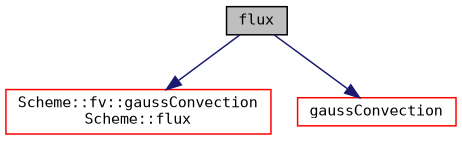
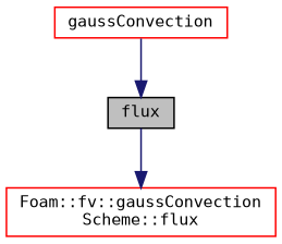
  digraph {
    fontname="DejaVu Sans Mono"
    rankdir=TB
    node [color=red fontname="DejaVu Sans Mono" fontsize=10 shape=record]
    edge [color=midnightblue fontname="DejaVu Sans Mono" fontsize=10 labelfontname=FreeSans labelfontsize=10 style=solid]
    n1 [color=black fillcolor=grey75 fontcolor=black height=0.2 label=flux style=filled width=0.4]
-   n2 [height=0.2 label="Scheme::fv::gaussConvection\lScheme::flux" width=0.4]
+   n2 [height=0.2 label="Foam::fv::gaussConvection\lScheme::flux" width=0.4]
    n3 [height=0.2 label=gaussConvection width=0.4]
    n1 -> n2
-   n1 -> n3
+   n3 -> n1
  }
